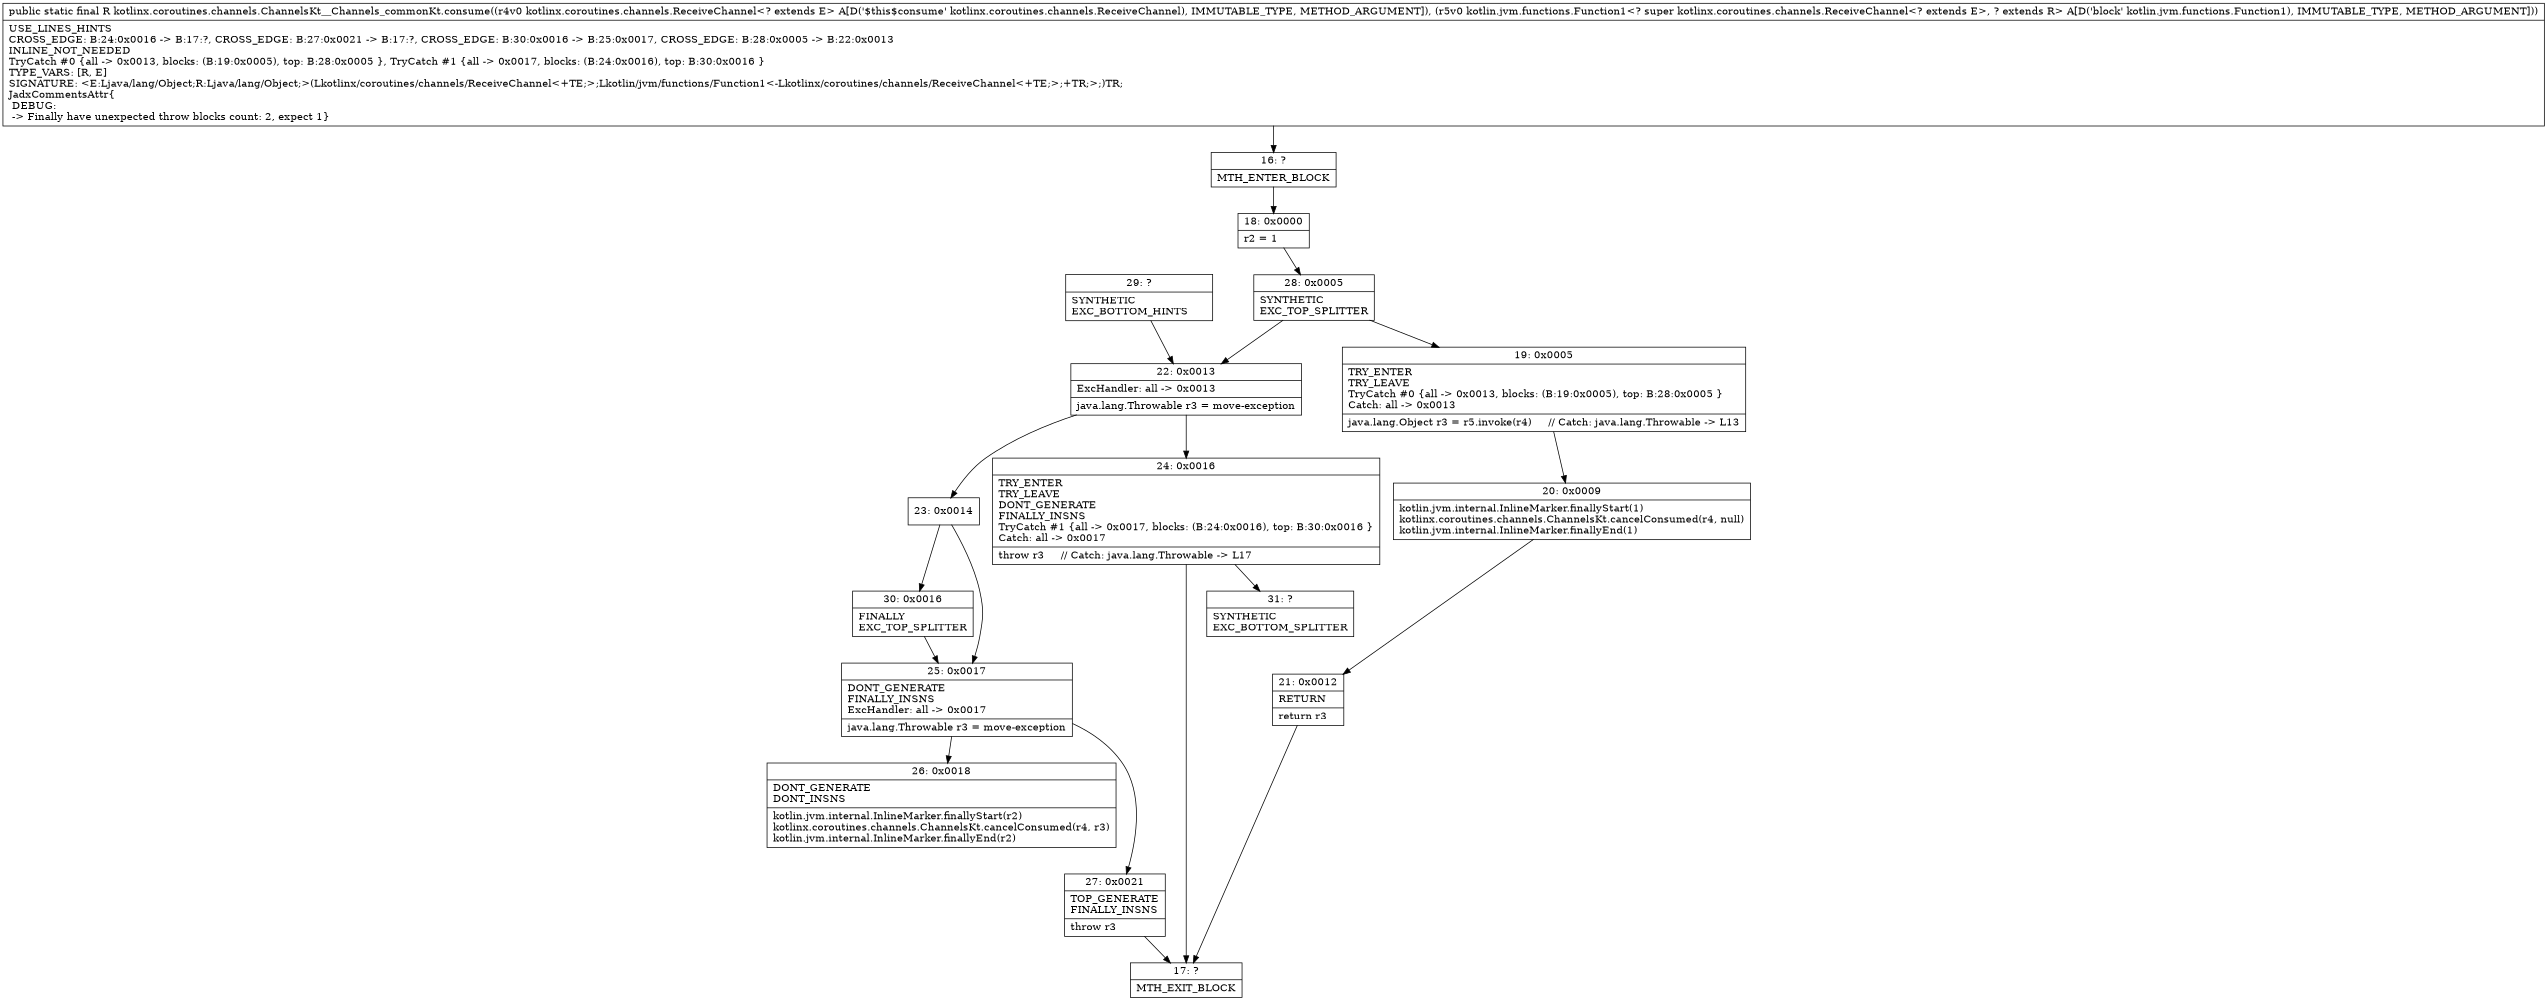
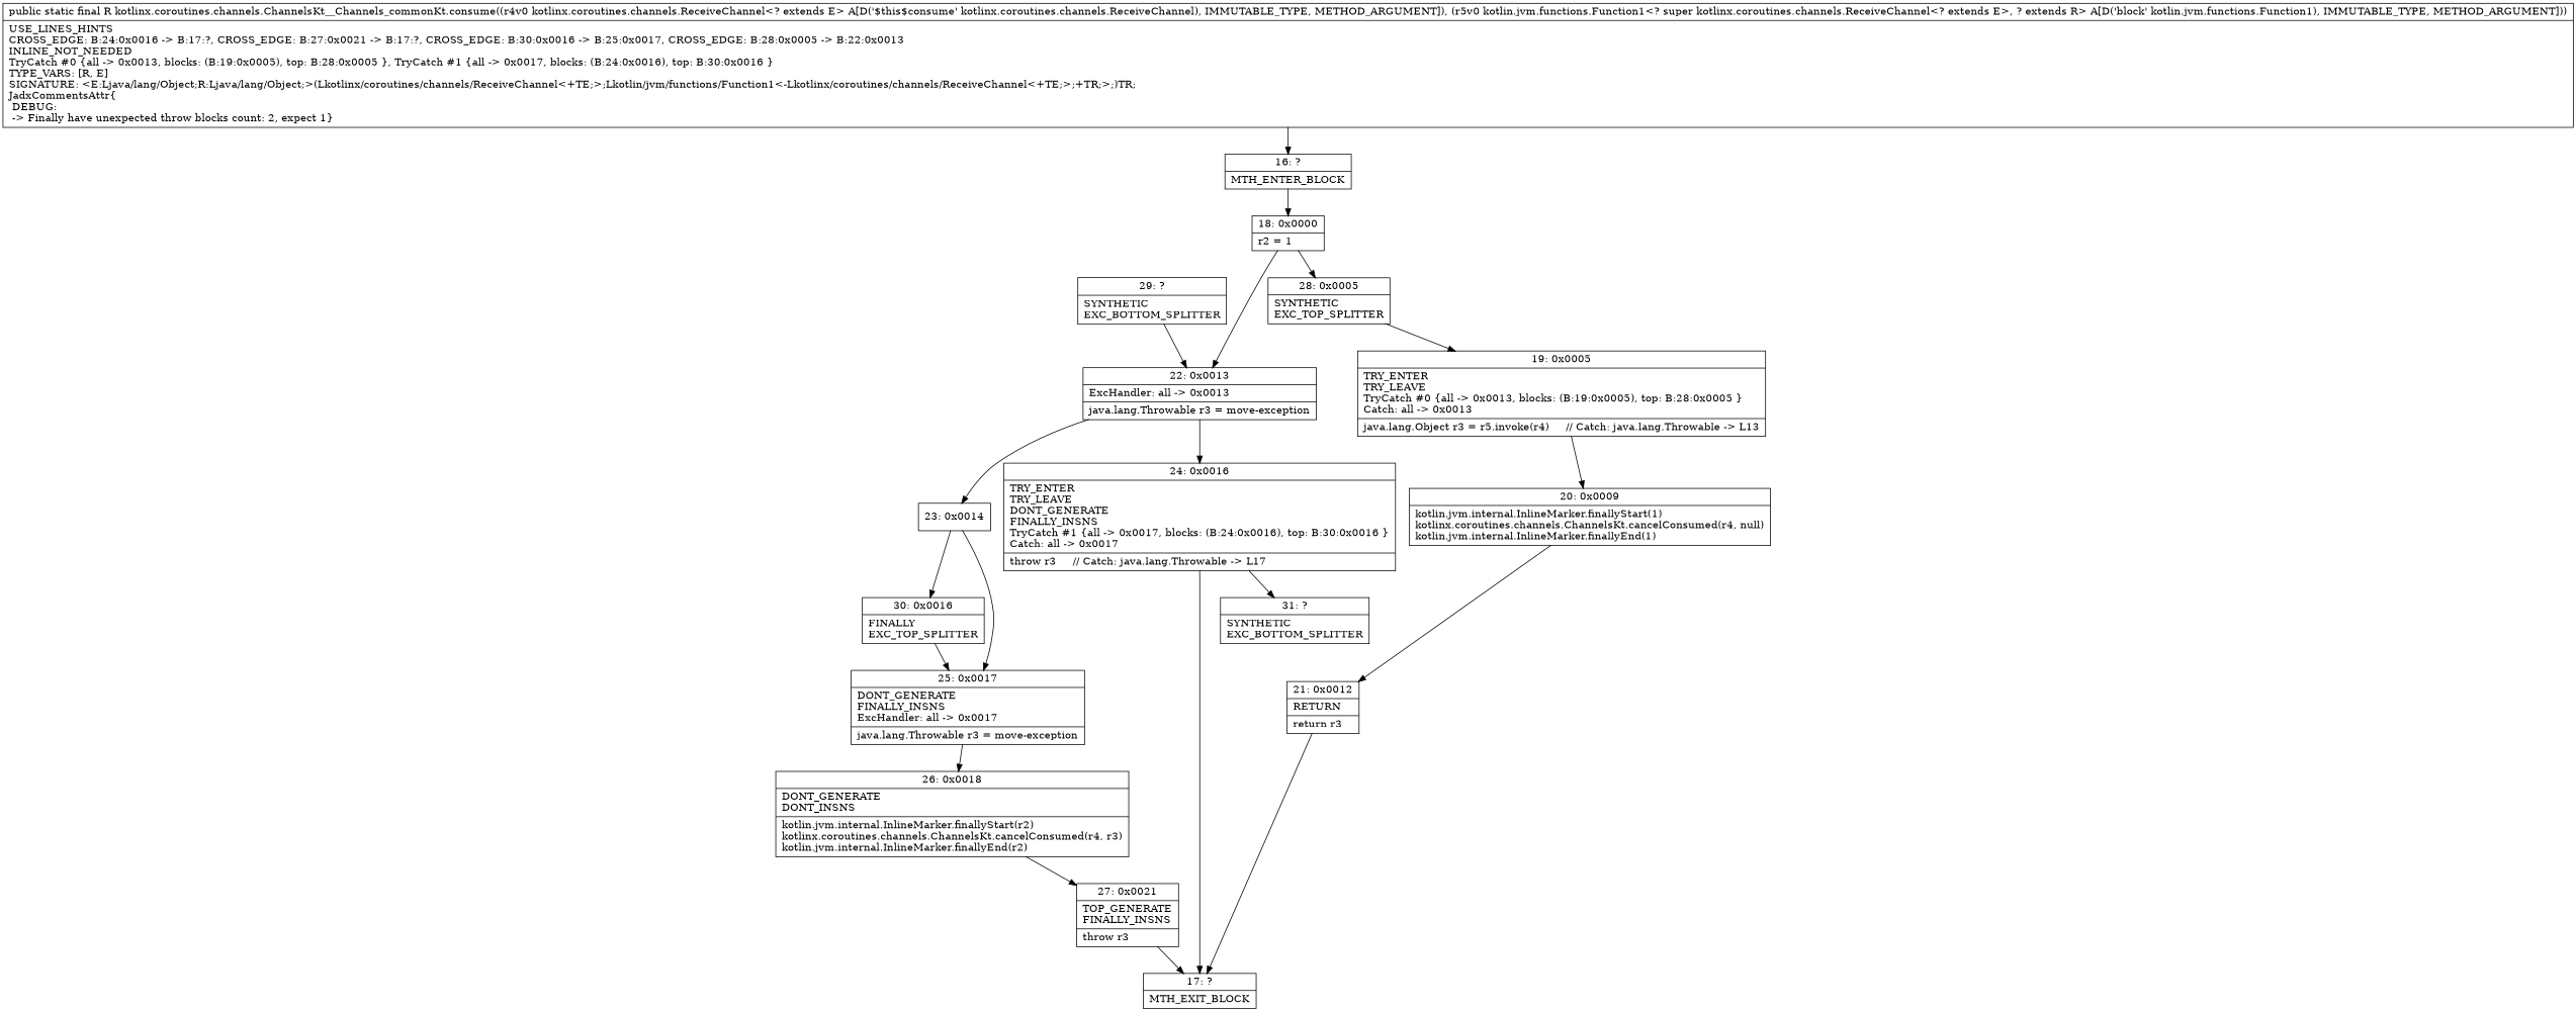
  digraph {
    node [shape=record]
    n1 [label="{16\:\ ?|MTH_ENTER_BLOCK\l}"]
    n2 [label="{18\:\ 0x0000|r2 = 1\l}"]
    n3 [label="{28\:\ 0x0005|SYNTHETIC\lEXC_TOP_SPLITTER\l}"]
    n4 [label="{19\:\ 0x0005|TRY_ENTER\lTRY_LEAVE\lTryCatch #0 \{all \-\> 0x0013, blocks: (B:19:0x0005), top: B:28:0x0005 \}\lCatch: all \-\> 0x0013\l|java.lang.Object r3 = r5.invoke(r4)     \/\/ Catch: java.lang.Throwable \-\> L13\l}"]
    n5 [label="{22\:\ 0x0013|ExcHandler: all \-\> 0x0013\l|java.lang.Throwable r3 = move\-exception\l}"]
    n6 [label="{20\:\ 0x0009|kotlin.jvm.internal.InlineMarker.finallyStart(1)\lkotlinx.coroutines.channels.ChannelsKt.cancelConsumed(r4, null)\lkotlin.jvm.internal.InlineMarker.finallyEnd(1)\l}"]
    n7 [label="{23\:\ 0x0014}"]
    n8 [label="{24\:\ 0x0016|TRY_ENTER\lTRY_LEAVE\lDONT_GENERATE\lFINALLY_INSNS\lTryCatch #1 \{all \-\> 0x0017, blocks: (B:24:0x0016), top: B:30:0x0016 \}\lCatch: all \-\> 0x0017\l|throw r3     \/\/ Catch: java.lang.Throwable \-\> L17\l}"]
    n9 [label="{21\:\ 0x0012|RETURN\l|return r3\l}"]
-   n10 [label="{29\:\ ?|SYNTHETIC\lEXC_BOTTOM_HINTS\l}"]
+   n10 [label="{29\:\ ?|SYNTHETIC\lEXC_BOTTOM_SPLITTER\l}"]
    n11 [label="{17\:\ ?|MTH_EXIT_BLOCK\l}"]
    n12 [label="{30\:\ 0x0016|FINALLY\lEXC_TOP_SPLITTER\l}"]
    n13 [label="{25\:\ 0x0017|DONT_GENERATE\lFINALLY_INSNS\lExcHandler: all \-\> 0x0017\l|java.lang.Throwable r3 = move\-exception\l}"]
    n14 [label="{31\:\ ?|SYNTHETIC\lEXC_BOTTOM_SPLITTER\l}"]
    n15 [label="{26\:\ 0x0018|DONT_GENERATE\lDONT_INSNS\l|kotlin.jvm.internal.InlineMarker.finallyStart(r2)\lkotlinx.coroutines.channels.ChannelsKt.cancelConsumed(r4, r3)\lkotlin.jvm.internal.InlineMarker.finallyEnd(r2)\l}"]
    n16 [label="{27\:\ 0x0021|TOP_GENERATE\lFINALLY_INSNS\l|throw r3\l}"]
    n17 [label="{public static final R kotlinx.coroutines.channels.ChannelsKt__Channels_commonKt.consume((r4v0 kotlinx.coroutines.channels.ReceiveChannel\<? extends E\> A[D('$this$consume' kotlinx.coroutines.channels.ReceiveChannel), IMMUTABLE_TYPE, METHOD_ARGUMENT]), (r5v0 kotlin.jvm.functions.Function1\<? super kotlinx.coroutines.channels.ReceiveChannel\<? extends E\>, ? extends R\> A[D('block' kotlin.jvm.functions.Function1), IMMUTABLE_TYPE, METHOD_ARGUMENT]))  | USE_LINES_HINTS\lCROSS_EDGE: B:24:0x0016 \-\> B:17:?, CROSS_EDGE: B:27:0x0021 \-\> B:17:?, CROSS_EDGE: B:30:0x0016 \-\> B:25:0x0017, CROSS_EDGE: B:28:0x0005 \-\> B:22:0x0013\lINLINE_NOT_NEEDED\lTryCatch #0 \{all \-\> 0x0013, blocks: (B:19:0x0005), top: B:28:0x0005 \}, TryCatch #1 \{all \-\> 0x0017, blocks: (B:24:0x0016), top: B:30:0x0016 \}\lTYPE_VARS: [R, E]\lSIGNATURE: \<E:Ljava\/lang\/Object;R:Ljava\/lang\/Object;\>(Lkotlinx\/coroutines\/channels\/ReceiveChannel\<+TE;\>;Lkotlin\/jvm\/functions\/Function1\<\-Lkotlinx\/coroutines\/channels\/ReceiveChannel\<+TE;\>;+TR;\>;)TR;\lJadxCommentsAttr\{\l DEBUG: \l \-\> Finally have unexpected throw blocks count: 2, expect 1\}\l}"]
    n1 -> n2
    n2 -> n3
    n3 -> n4
-   n3 -> n5
+   n2 -> n5
    n4 -> n6
    n5 -> n7
    n5 -> n8
    n6 -> n9
    n7 -> n12
    n7 -> n13
    n8 -> n11
    n8 -> n14
    n9 -> n11
    n10 -> n5
    n12 -> n13
    n13 -> n15
-   n13 -> n16
+   n15 -> n16
    n16 -> n11
    n17 -> n1
  }
